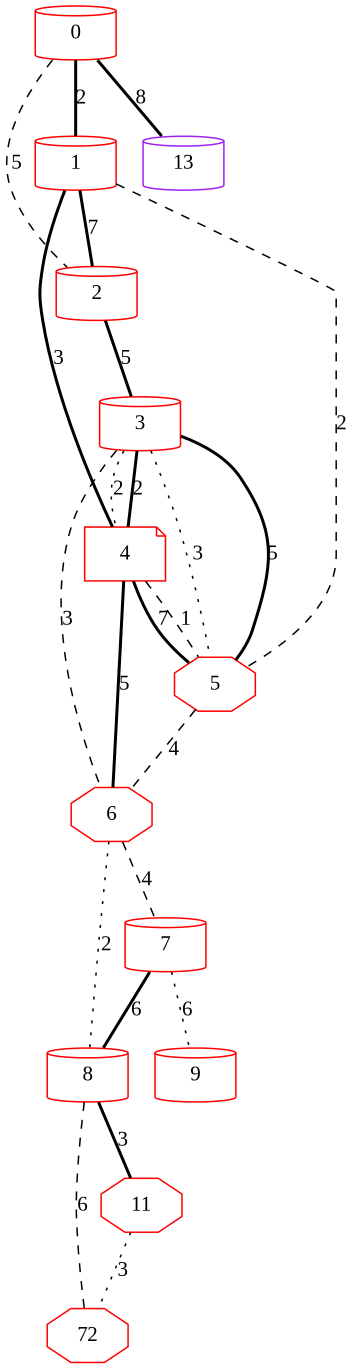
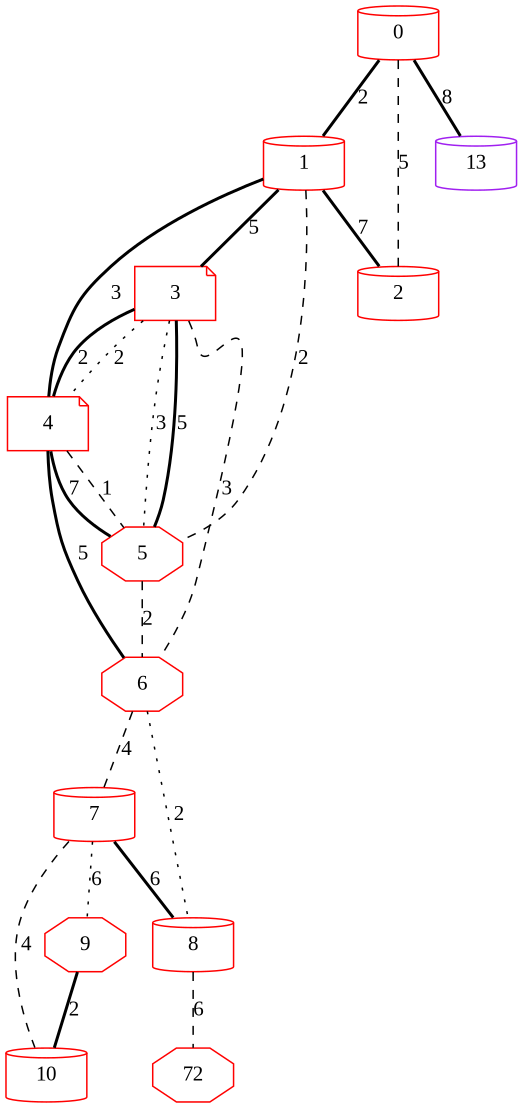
  graph {
    fontname="Liberation Serif"
    node [color=red fontname="Liberation Serif" shape=cylinder weight=1]
    edge [fontname="Liberation Serif" style=bold]
    0
    1
    2
    13 [color=purple weight=4]
-   3
+   3 [shape=note]
    4 [shape=note]
    5 [shape=octagon]
    6 [shape=octagon]
    7
    8
-   9
-   11 [shape=octagon]
+   9 [shape=octagon]
+   10
    n14 [label=72 shape=octagon]
    0 -- 1 [label=2]
    0 -- 2 [label=5 style=dashed]
    0 -- 13 [label=8]
    1 -- 2 [label=7]
-   2 -- 3 [label=5]
+   1 -- 3 [label=5]
    1 -- 4 [label=3]
    1 -- 5 [label=2 style=dashed]
    3 -- 4 [label=2 style=dotted]
    3 -- 4 [label=2]
    3 -- 5 [label=5]
    3 -- 5 [label=3 style=dotted]
    3 -- 6 [label=3 style=dashed]
    4 -- 5 [label=7]
    4 -- 5 [label=1 style=dashed]
    4 -- 6 [label=5]
-   5 -- 6 [label=4 style=dashed]
+   5 -- 6 [label=2 style=dashed]
    6 -- 7 [label=4 style=dashed]
    6 -- 8 [label=2 style=dotted]
    7 -- 8 [label=6]
    7 -- 9 [label=6 style=dotted]
-   8 -- 11 [label=3]
+   7 -- 10 [label=4 style=dashed]
    8 -- n14 [label=6 style=dashed]
-   11 -- n14 [label=3 style=dotted]
+   9 -- 10 [label=2]
  }
